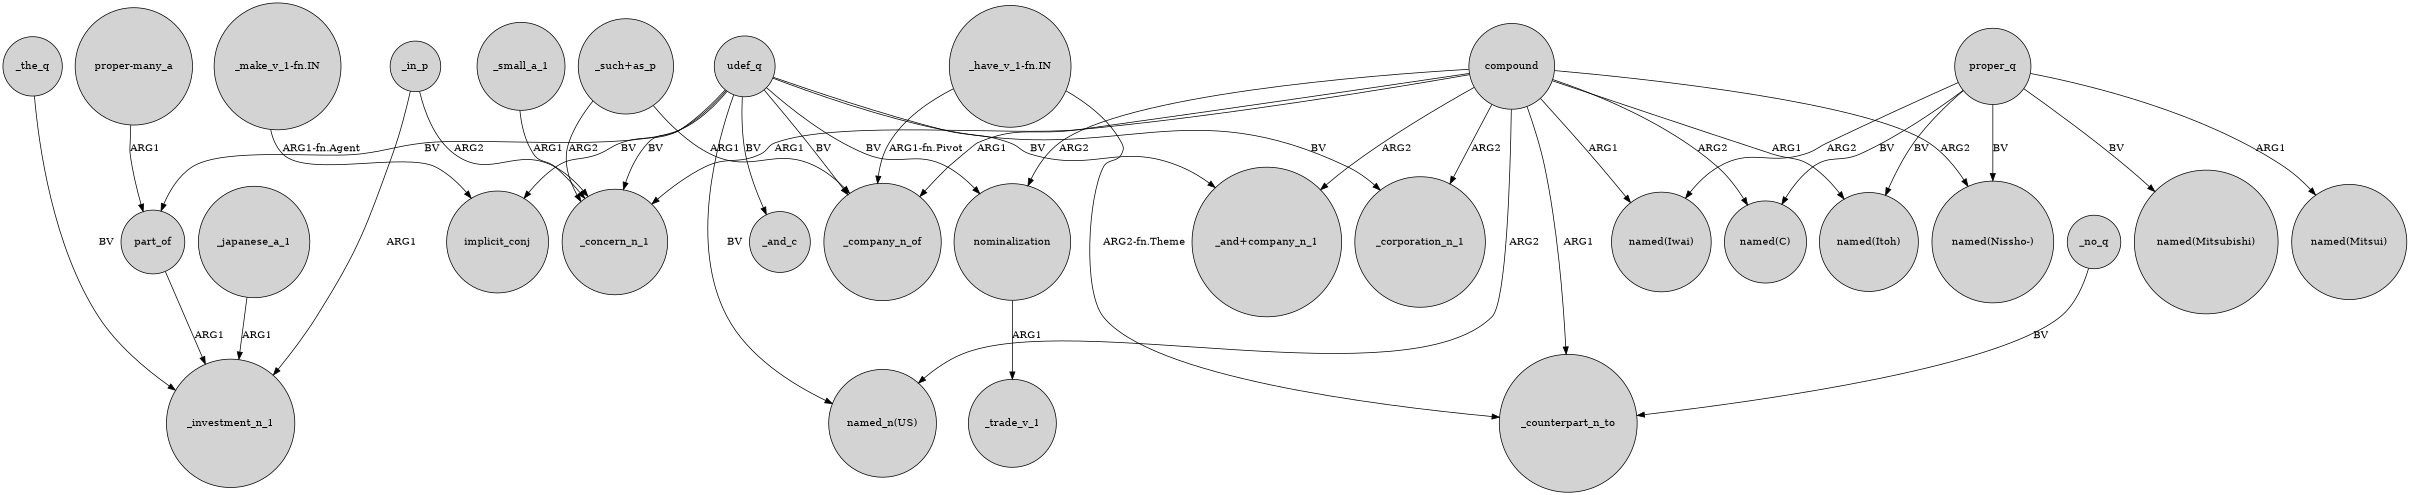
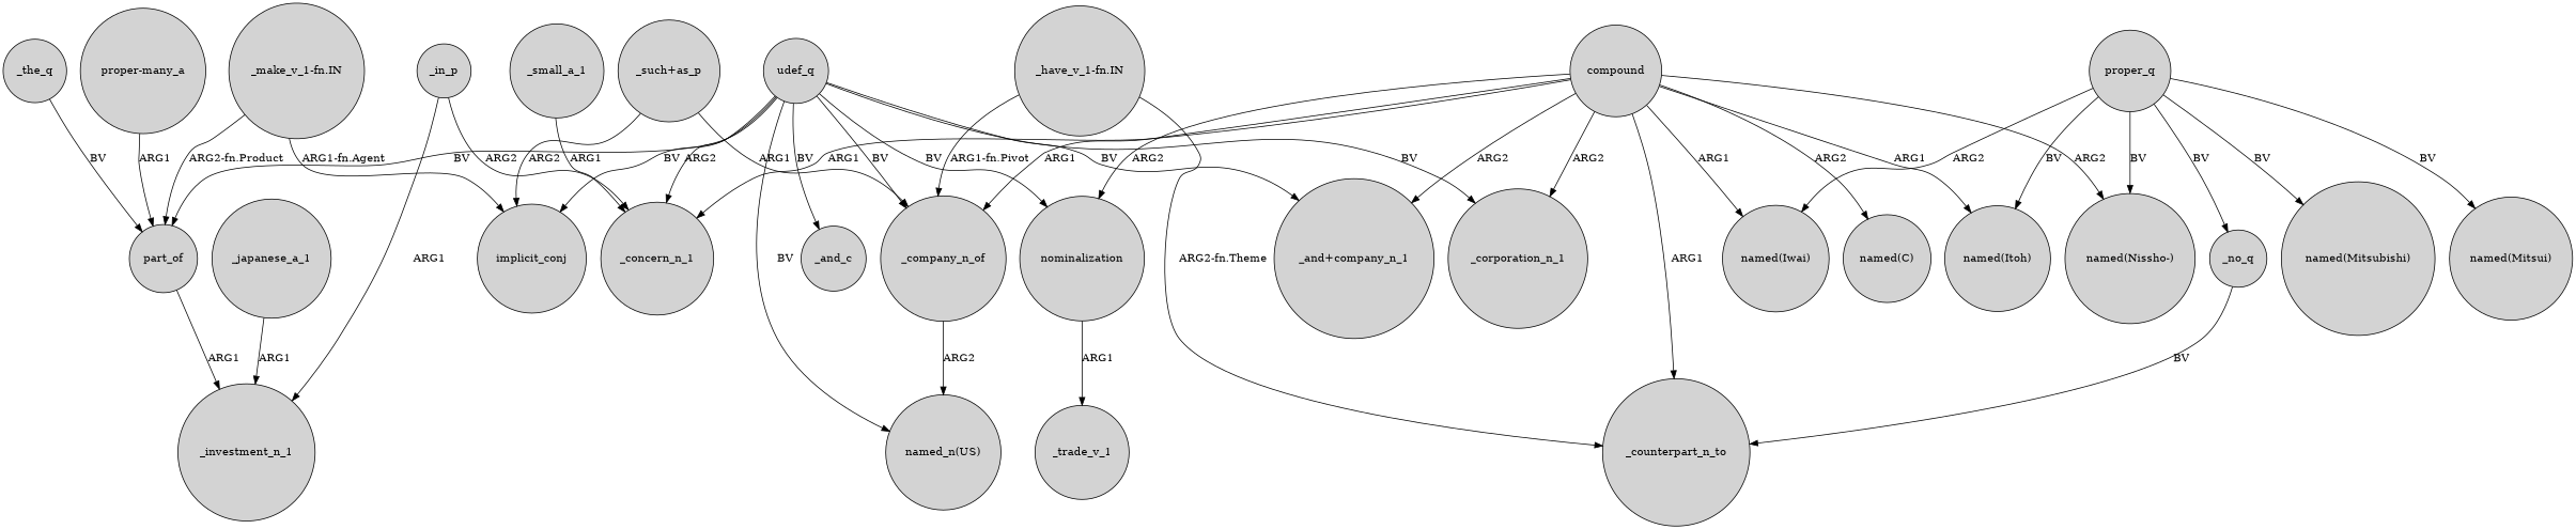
  digraph {
    node [shape=circle style=filled]
    udef_q
    part_of
    "named_n(US)"
    implicit_conj
    _corporation_n_1
    nominalization
    _company_n_of
    "_and+company_n_1"
    _concern_n_1
    _and_c
    _investment_n_1
    _trade_v_1
    "_make_v_1-fn.IN"
    _no_q
    _counterpart_n_to
    n16 [label="proper-many_a"]
    compound
    "named(Itoh)"
    "named(Iwai)"
    "named(C)"
    "named(Nissho-)"
    "_have_v_1-fn.IN"
    proper_q
    "named(Mitsubishi)"
    "named(Mitsui)"
    "_such+as_p"
    _japanese_a_1
    _in_p
    _the_q
    _small_a_1
    udef_q -> part_of [label=BV]
    udef_q -> "named_n(US)" [label=BV]
    udef_q -> implicit_conj [label=BV]
    udef_q -> _corporation_n_1 [label=BV]
    udef_q -> nominalization [label=BV]
    udef_q -> _company_n_of [label=BV]
    udef_q -> "_and+company_n_1" [label=BV]
-   udef_q -> _concern_n_1 [label=BV]
+   udef_q -> _concern_n_1 [label=ARG2]
    udef_q -> _and_c [label=BV]
    part_of -> _investment_n_1 [label=ARG1]
    nominalization -> _trade_v_1 [label=ARG1]
+   "_make_v_1-fn.IN" -> part_of [label="ARG2-fn.Product"]
    "_make_v_1-fn.IN" -> implicit_conj [label="ARG1-fn.Agent"]
    _no_q -> _counterpart_n_to [label=BV]
    n16 -> part_of [label=ARG1]
-   compound -> "named_n(US)" [label=ARG2]
+   _company_n_of -> "named_n(US)" [label=ARG2]
    compound -> _corporation_n_1 [label=ARG2]
    compound -> nominalization [label=ARG2]
    compound -> _company_n_of [label=ARG1]
    compound -> "_and+company_n_1" [label=ARG2]
    compound -> _concern_n_1 [label=ARG1]
    compound -> _counterpart_n_to [label=ARG1]
    compound -> "named(Itoh)" [label=ARG1]
    compound -> "named(Iwai)" [label=ARG1]
    compound -> "named(C)" [label=ARG2]
    compound -> "named(Nissho-)" [label=ARG2]
    "_have_v_1-fn.IN" -> _company_n_of [label="ARG1-fn.Pivot"]
    "_have_v_1-fn.IN" -> _counterpart_n_to [label="ARG2-fn.Theme"]
    proper_q -> "named(Itoh)" [label=BV]
    proper_q -> "named(Iwai)" [label=ARG2]
-   proper_q -> "named(C)" [label=BV]
+   proper_q -> _no_q [label=BV]
    proper_q -> "named(Nissho-)" [label=BV]
    proper_q -> "named(Mitsubishi)" [label=BV]
-   proper_q -> "named(Mitsui)" [label=ARG1]
-   "_such+as_p" -> _concern_n_1 [label=ARG2]
+   proper_q -> "named(Mitsui)" [label=BV]
+   "_such+as_p" -> implicit_conj [label=ARG2]
    "_such+as_p" -> _company_n_of [label=ARG1]
    _japanese_a_1 -> _investment_n_1 [label=ARG1]
    _in_p -> _concern_n_1 [label=ARG2]
    _in_p -> _investment_n_1 [label=ARG1]
-   _the_q -> _investment_n_1 [label=BV]
+   _the_q -> part_of [label=BV]
    _small_a_1 -> _concern_n_1 [label=ARG1]
  }
